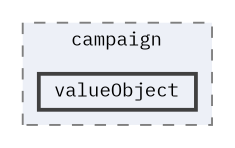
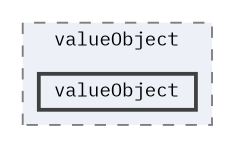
  digraph {
    compound=true
    fontname="IBM Plex Mono"
    n1 [color=grey25 fillcolor="#edf0f7" fontname="IBM Plex Mono" fontsize=10 height=0.2 label=valueObject shape=box style="filled,bold" width=0.4]
    subgraph cluster_1 {
      bgcolor="#edf0f7"
      fontsize=10
-     label=campaign
+     label=valueObject
      pencolor=grey50
      style="filled,dashed"
      n1
    }
  }
